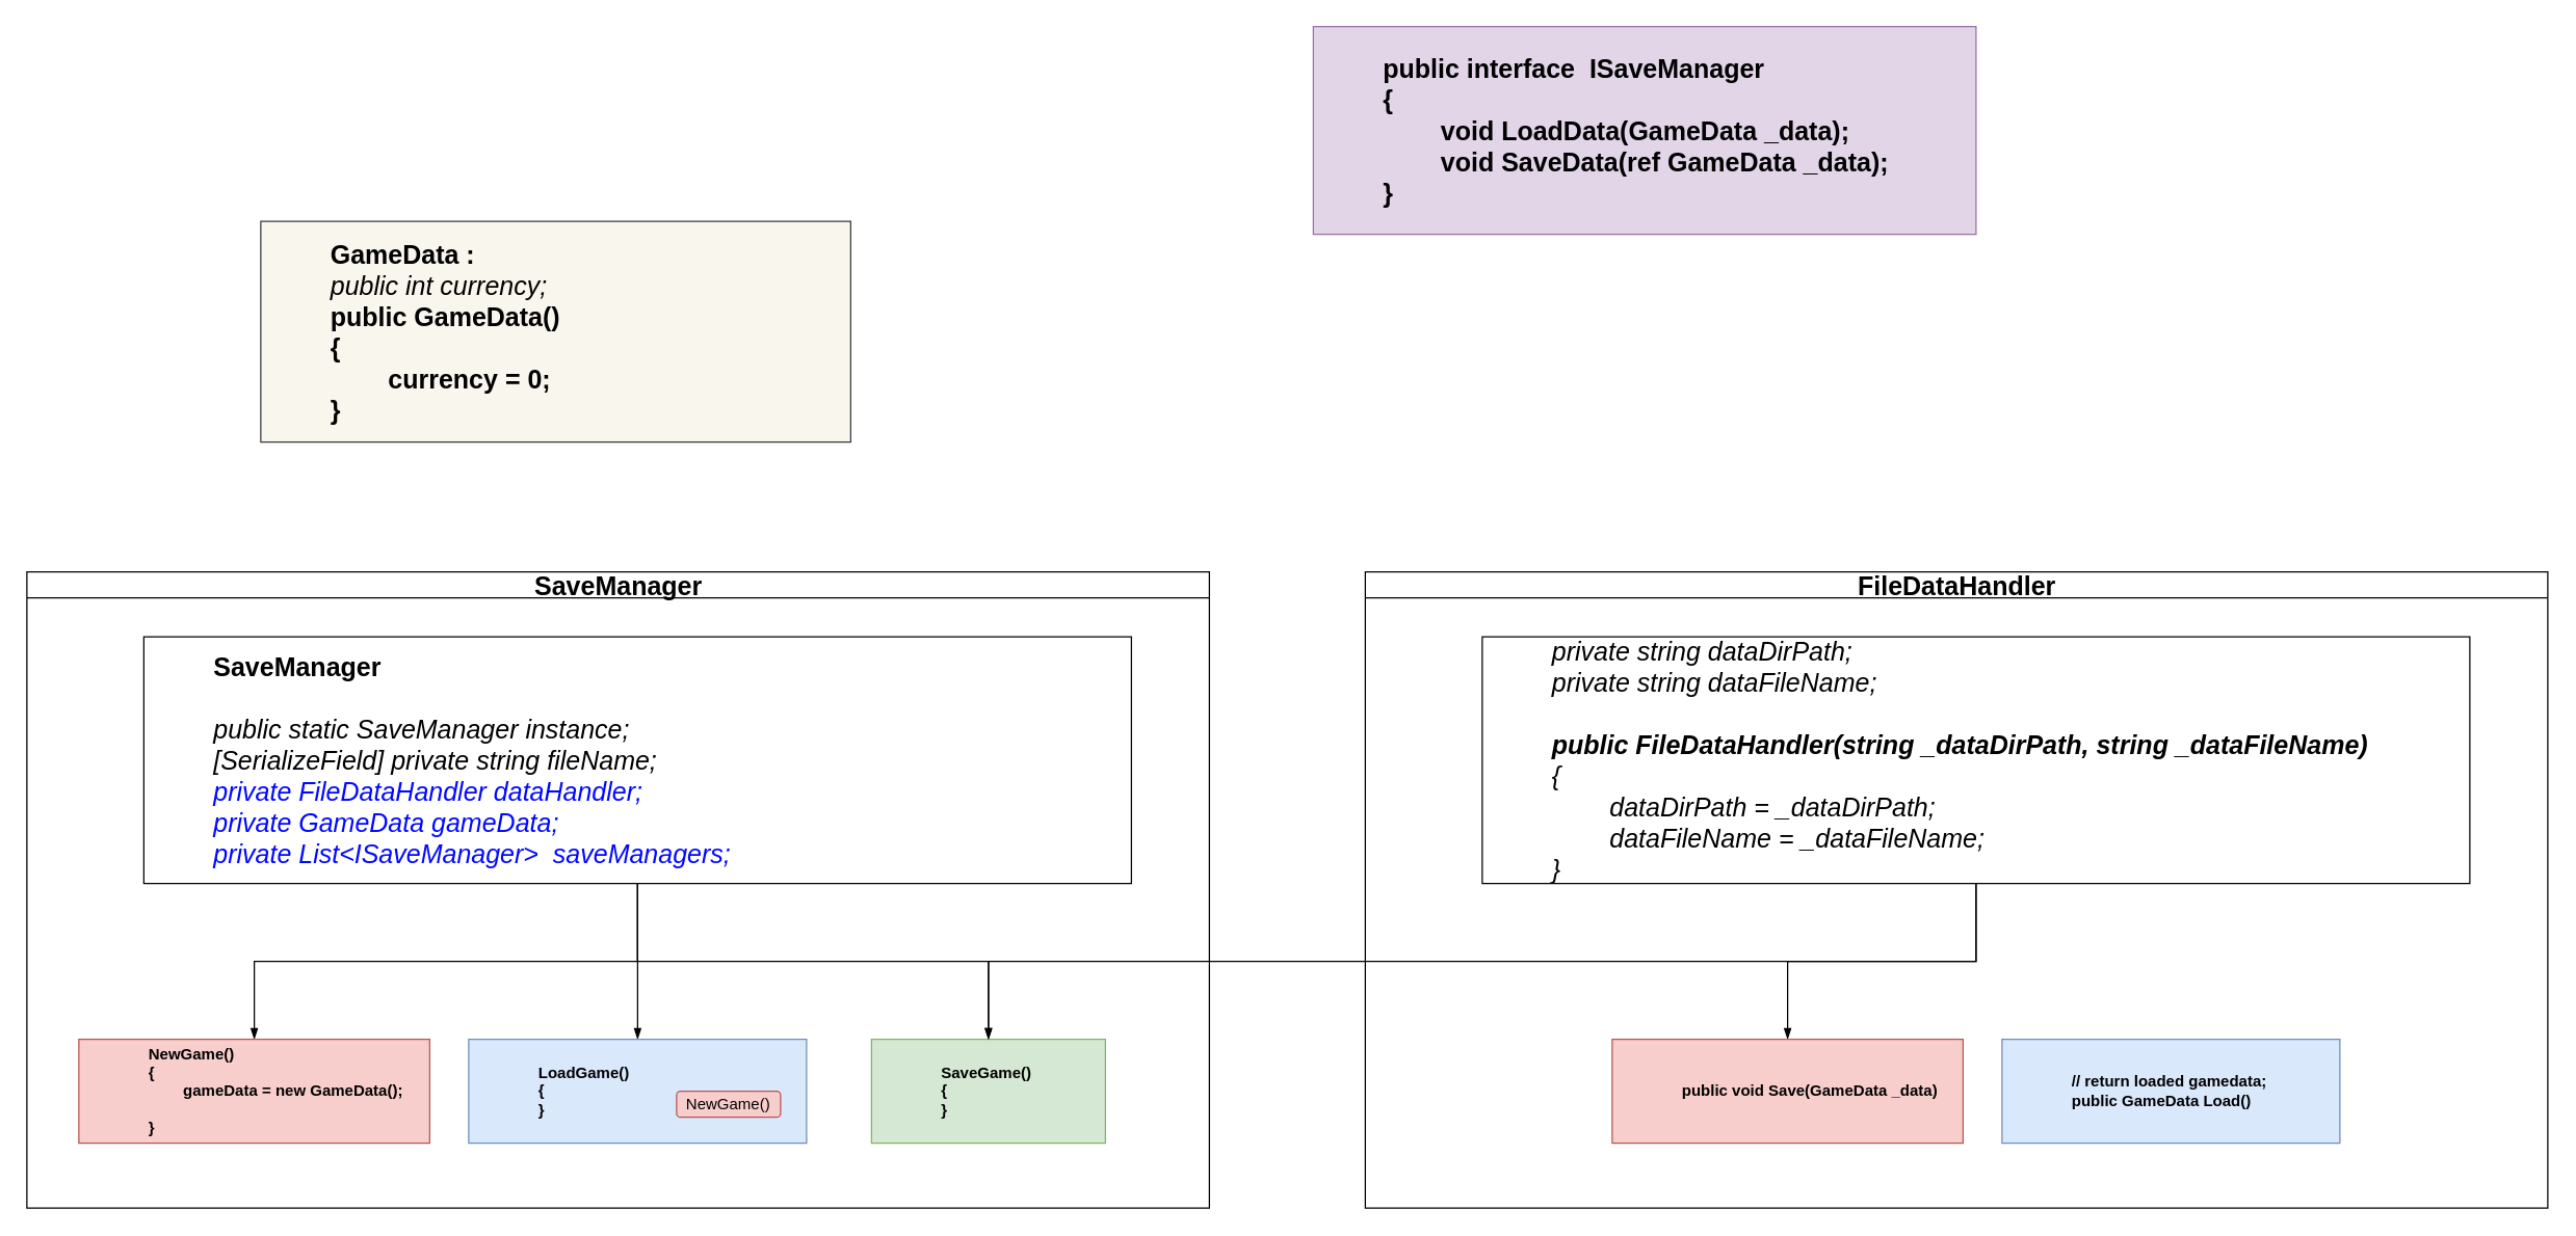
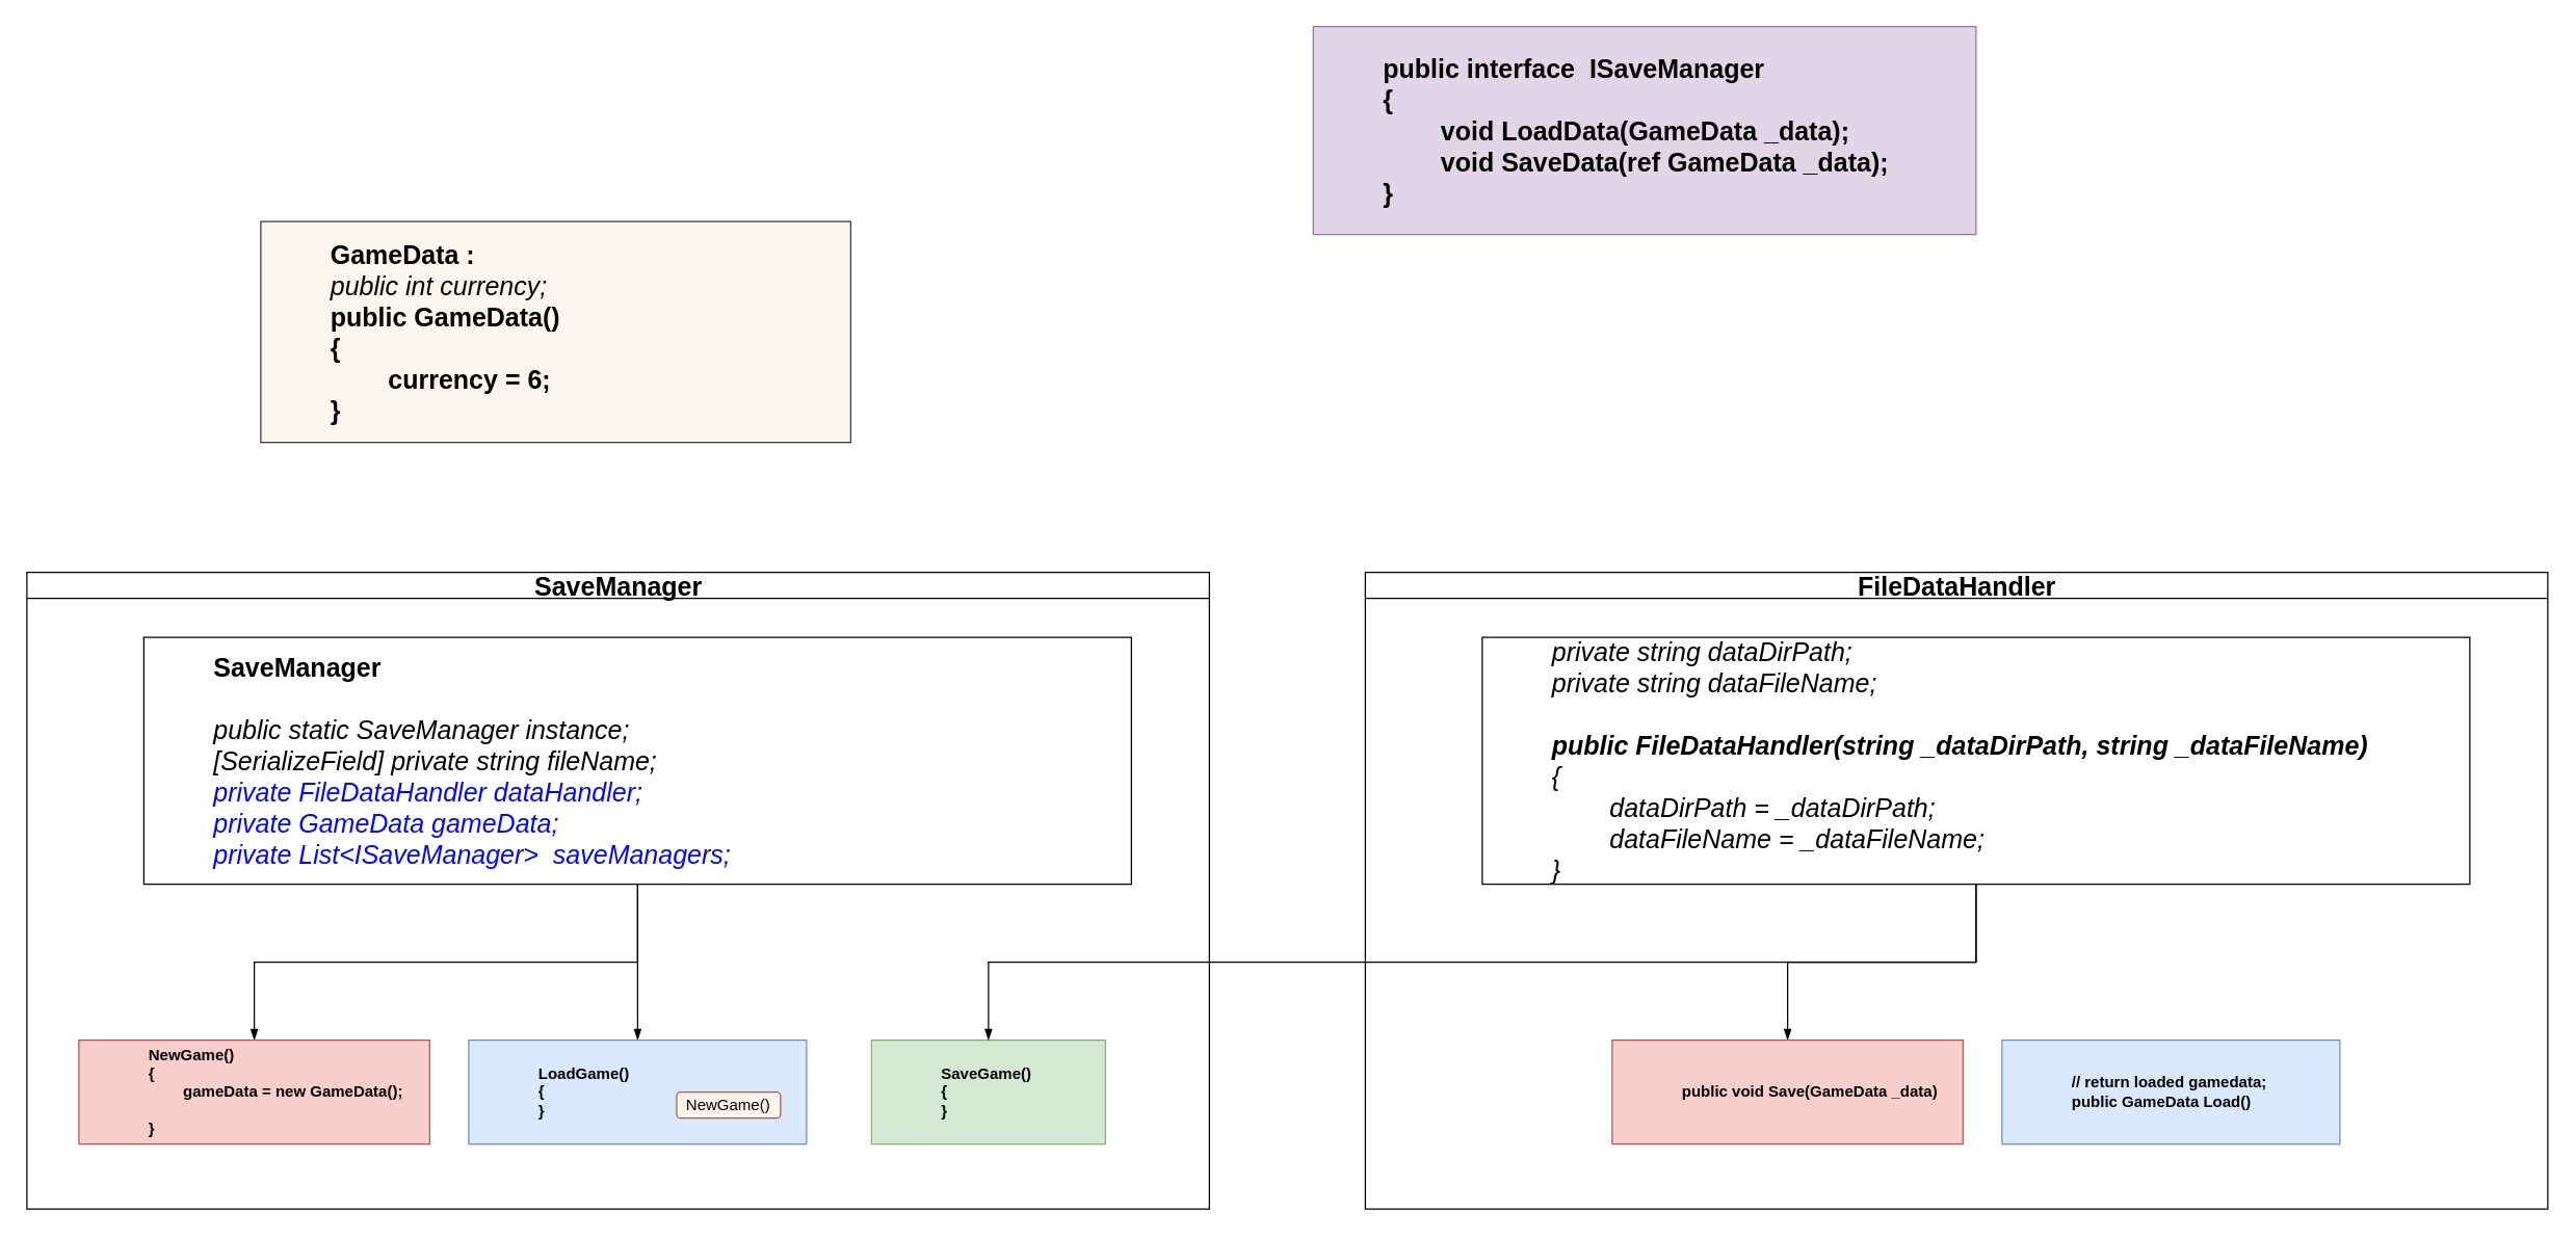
  <mxCell id="0" />
  <mxCell id="1" parent="0" />
  <mxCell id="2" value="&lt;span style=&quot;text-align: left; text-wrap-mode: wrap;&quot;&gt;SaveManager&lt;/span&gt;" style="swimlane;html=1;startSize=20;horizontal=1;containerType=tree;glass=0;fontSize=20;" parent="1" vertex="1"><mxGeometry x="20" y="440" width="910" height="490" as="geometry" /></mxCell>
  <mxCell id="3" value="SaveManager&lt;div&gt;&lt;br&gt;&lt;/div&gt;&lt;div&gt;&lt;span style=&quot;font-weight: normal;&quot;&gt;&lt;i&gt;public static SaveManager instance;&lt;/i&gt;&lt;/span&gt;&lt;/div&gt;&lt;div&gt;&lt;span style=&quot;font-weight: normal;&quot;&gt;&lt;i&gt;[SerializeField] private string fileName;&lt;/i&gt;&lt;/span&gt;&lt;/div&gt;&lt;div&gt;&lt;span style=&quot;font-weight: normal;&quot;&gt;&lt;i&gt;&lt;font style=&quot;color: rgb(0, 8, 255);&quot;&gt;private FileDataHandler dataHandler;&lt;/font&gt;&lt;/i&gt;&lt;/span&gt;&lt;/div&gt;&lt;div&gt;&lt;span style=&quot;font-weight: 400;&quot;&gt;&lt;i&gt;&lt;font style=&quot;color: rgb(0, 8, 255);&quot;&gt;private GameData gameData;&lt;/font&gt;&lt;/i&gt;&lt;/span&gt;&lt;/div&gt;&lt;div&gt;&lt;span style=&quot;font-weight: 400;&quot;&gt;&lt;i&gt;&lt;font style=&quot;color: rgb(0, 8, 255);&quot;&gt;private List&amp;lt;ISaveManager&amp;gt;&amp;nbsp; saveManagers;&lt;/font&gt;&lt;/i&gt;&lt;/span&gt;&lt;/div&gt;" style="label;image=https://cdn3.iconfinder.com/data/icons/user-avatars-1/512/users-3-128.png;whiteSpace=wrap;html=1;rounded=0;glass=0;treeMoving=1;treeFolding=1;fontSize=20;" parent="2" vertex="1"><mxGeometry x="90" y="50" width="760" height="190" as="geometry" /></mxCell>
  <mxCell id="4" value="" style="endArrow=blockThin;endFill=1;fontSize=11;edgeStyle=elbowEdgeStyle;elbow=vertical;rounded=0;" parent="2" source="3" target="5" edge="1"><mxGeometry relative="1" as="geometry" /></mxCell>
  <mxCell id="5" value="NewGame()&lt;div&gt;{&lt;/div&gt;&lt;div&gt;&lt;span style=&quot;white-space: pre;&quot;&gt;&#09;&lt;/span&gt;gameData = new GameData();&lt;br&gt;&lt;/div&gt;&lt;div&gt;&lt;br&gt;&lt;/div&gt;&lt;div&gt;}&lt;br&gt;&lt;/div&gt;" style="label;image=https://cdn3.iconfinder.com/data/icons/user-avatars-1/512/users-10-3-128.png;whiteSpace=wrap;html=1;rounded=0;glass=0;treeFolding=1;treeMoving=1;fillColor=#f8cecc;strokeColor=#b85450;" parent="2" vertex="1"><mxGeometry x="40" y="360" width="270" height="80" as="geometry" /></mxCell>
  <mxCell id="6" value="" style="endArrow=blockThin;endFill=1;fontSize=11;edgeStyle=elbowEdgeStyle;elbow=vertical;rounded=0;" parent="2" source="3" target="7" edge="1"><mxGeometry relative="1" as="geometry" /></mxCell>
  <mxCell id="7" value="LoadGame()&lt;div&gt;{&lt;br&gt;}&lt;/div&gt;" style="label;image=https://cdn3.iconfinder.com/data/icons/user-avatars-1/512/users-9-2-128.png;whiteSpace=wrap;html=1;rounded=0;glass=0;treeFolding=1;treeMoving=1;fillColor=#dae8fc;strokeColor=#6c8ebf;" parent="2" vertex="1"><mxGeometry x="340" y="360" width="260" height="80" as="geometry" /></mxCell>
- <mxCell id="8" value="" style="endArrow=blockThin;endFill=1;fontSize=11;edgeStyle=elbowEdgeStyle;elbow=vertical;rounded=0;" parent="2" source="3" target="9" edge="1"><mxGeometry relative="1" as="geometry" /></mxCell>
  <mxCell id="9" value="SaveGame()&lt;div&gt;{&lt;/div&gt;&lt;div&gt;}&lt;/div&gt;" style="label;image=https://cdn3.iconfinder.com/data/icons/user-avatars-1/512/users-2-128.png;whiteSpace=wrap;html=1;rounded=0;glass=0;fillColor=#d5e8d4;strokeColor=#82b366;" parent="2" vertex="1"><mxGeometry x="650" y="360" width="180" height="80" as="geometry" /></mxCell>
- <mxCell id="10" value="NewGame()" style="rounded=1;whiteSpace=wrap;html=1;fillColor=#f8cecc;strokeColor=#b85450;" vertex="1" parent="2"><mxGeometry x="500" y="400" width="80" height="20" as="geometry" /></mxCell>
+ <mxCell id="10" value="NewGame()" style="rounded=1;whiteSpace=wrap;html=1;fillColor=#f9f7ed;strokeColor=#b85450;" vertex="1" parent="2"><mxGeometry x="500" y="400" width="80" height="20" as="geometry" /></mxCell>
  <mxCell id="11" value="FileDataHandler" style="swimlane;html=1;startSize=20;horizontal=1;containerType=tree;glass=0;fontSize=20;" vertex="1" parent="1"><mxGeometry x="1050" y="440" width="910" height="490" as="geometry" /></mxCell>
  <mxCell id="12" value="&lt;span style=&quot;font-weight: normal;&quot;&gt;&lt;i&gt;private string dataDirPath;&lt;/i&gt;&lt;/span&gt;&lt;div&gt;&lt;span style=&quot;font-weight: normal;&quot;&gt;&lt;i&gt;private string dataFileName;&lt;/i&gt;&lt;/span&gt;&lt;/div&gt;&lt;div&gt;&lt;span style=&quot;font-weight: normal;&quot;&gt;&lt;i&gt;&lt;br&gt;&lt;/i&gt;&lt;/span&gt;&lt;/div&gt;&lt;div&gt;&lt;i&gt;public FileDataHandler(string _dataDirPath, string _dataFileName)&lt;/i&gt;&lt;/div&gt;&lt;div&gt;&lt;span style=&quot;font-weight: normal;&quot;&gt;&lt;i&gt;{&lt;/i&gt;&lt;/span&gt;&lt;/div&gt;&lt;div&gt;&lt;span style=&quot;font-weight: normal;&quot;&gt;&lt;i&gt;&lt;span style=&quot;white-space: pre;&quot;&gt;&#09;&lt;/span&gt;dataDirPath = _dataDirPath;&lt;/i&gt;&lt;/span&gt;&lt;/div&gt;&lt;div&gt;&lt;span style=&quot;font-weight: normal;&quot;&gt;&lt;i&gt;&lt;span style=&quot;white-space: pre;&quot;&gt;&#09;&lt;/span&gt;dataFileName = _dataFileName;&lt;br&gt;&lt;/i&gt;&lt;/span&gt;&lt;/div&gt;&lt;div&gt;&lt;span style=&quot;font-weight: normal;&quot;&gt;&lt;i&gt;}&lt;/i&gt;&lt;/span&gt;&lt;/div&gt;" style="label;image=https://cdn3.iconfinder.com/data/icons/user-avatars-1/512/users-3-128.png;whiteSpace=wrap;html=1;rounded=0;glass=0;treeMoving=1;treeFolding=1;fontSize=20;" vertex="1" parent="11"><mxGeometry x="90" y="50" width="760" height="190" as="geometry" /></mxCell>
  <mxCell id="13" value="" style="endArrow=blockThin;endFill=1;fontSize=11;edgeStyle=elbowEdgeStyle;elbow=vertical;rounded=0;" edge="1" parent="11" source="12" target="14"><mxGeometry relative="1" as="geometry" /></mxCell>
  <mxCell id="14" value="&lt;div&gt;public void Save(GameData _data)&lt;/div&gt;" style="label;image=https://cdn3.iconfinder.com/data/icons/user-avatars-1/512/users-10-3-128.png;whiteSpace=wrap;html=1;rounded=0;glass=0;treeFolding=1;treeMoving=1;fillColor=#f8cecc;strokeColor=#b85450;" vertex="1" parent="11"><mxGeometry x="190" y="360" width="270" height="80" as="geometry" /></mxCell>
  <mxCell id="15" value="" style="endArrow=blockThin;endFill=1;fontSize=11;edgeStyle=elbowEdgeStyle;elbow=vertical;rounded=0;" edge="1" parent="11" source="12" target="9"><mxGeometry relative="1" as="geometry" /></mxCell>
  <mxCell id="16" value="&lt;div&gt;// return loaded gamedata;&lt;/div&gt;public GameData Load()" style="label;image=https://cdn3.iconfinder.com/data/icons/user-avatars-1/512/users-9-2-128.png;whiteSpace=wrap;html=1;rounded=0;glass=0;treeFolding=1;treeMoving=1;fillColor=#dae8fc;strokeColor=#6c8ebf;" vertex="1" parent="11"><mxGeometry x="490" y="360" width="260" height="80" as="geometry" /></mxCell>
  <mxCell id="17" value="public interface&amp;nbsp; ISaveManager&lt;div&gt;{&lt;/div&gt;&lt;div&gt;&lt;span style=&quot;white-space: pre;&quot;&gt;&#09;&lt;/span&gt;void LoadData(GameData _data);&lt;br&gt;&lt;/div&gt;&lt;div&gt;&lt;span style=&quot;white-space: pre;&quot;&gt;&#09;&lt;/span&gt;void SaveData(ref GameData _data);&lt;br&gt;&lt;/div&gt;&lt;div&gt;}&lt;/div&gt;" style="label;image=https://cdn3.iconfinder.com/data/icons/user-avatars-1/512/users-2-128.png;whiteSpace=wrap;html=1;rounded=0;glass=0;fillColor=#e1d5e7;strokeColor=#9673a6;fontSize=20;" vertex="1" parent="1"><mxGeometry x="1010" y="20" width="510" height="160" as="geometry" /></mxCell>
- <mxCell id="18" value="GameData :&lt;div&gt;&lt;i style=&quot;font-weight: normal;&quot;&gt;public int currency;&lt;/i&gt;&lt;/div&gt;&lt;div&gt;public GameData()&lt;/div&gt;&lt;div&gt;{&lt;/div&gt;&lt;div&gt;&lt;span style=&quot;white-space: pre;&quot;&gt;&#09;&lt;/span&gt;currency = 0;&lt;br&gt;&lt;/div&gt;&lt;div&gt;}&lt;/div&gt;" style="label;image=https://cdn3.iconfinder.com/data/icons/user-avatars-1/512/users-2-128.png;whiteSpace=wrap;html=1;rounded=0;glass=0;fillColor=#f9f7ed;strokeColor=#36393d;fontSize=20;" vertex="1" parent="1"><mxGeometry x="200" y="170" width="454" height="170" as="geometry" /></mxCell>
+ <mxCell id="18" value="GameData :&lt;div&gt;&lt;i style=&quot;font-weight: normal;&quot;&gt;public int currency;&lt;/i&gt;&lt;/div&gt;&lt;div&gt;public GameData()&lt;/div&gt;&lt;div&gt;{&lt;/div&gt;&lt;div&gt;&lt;span style=&quot;white-space: pre;&quot;&gt;&#09;&lt;/span&gt;currency = 6;&lt;br&gt;&lt;/div&gt;&lt;div&gt;}&lt;/div&gt;" style="label;image=https://cdn3.iconfinder.com/data/icons/user-avatars-1/512/users-2-128.png;whiteSpace=wrap;html=1;rounded=0;glass=0;fillColor=#f9f7ed;strokeColor=#36393d;fontSize=20;" vertex="1" parent="1"><mxGeometry x="200" y="170" width="454" height="170" as="geometry" /></mxCell>
